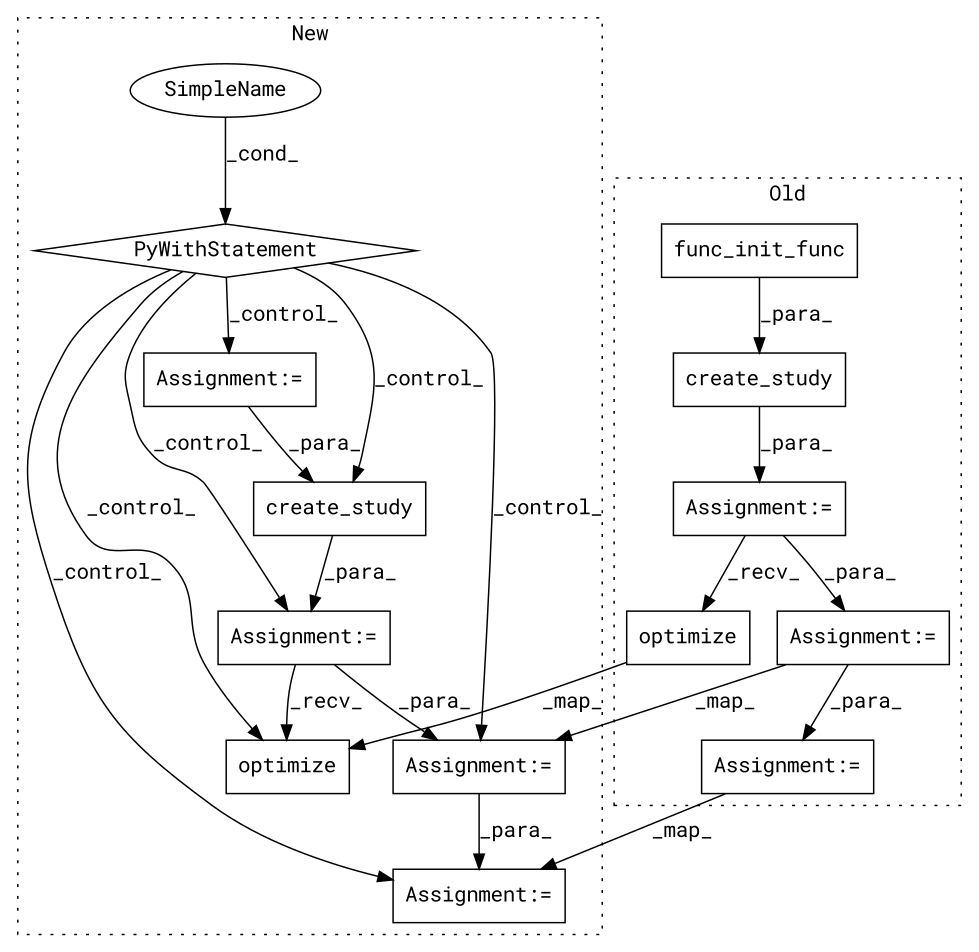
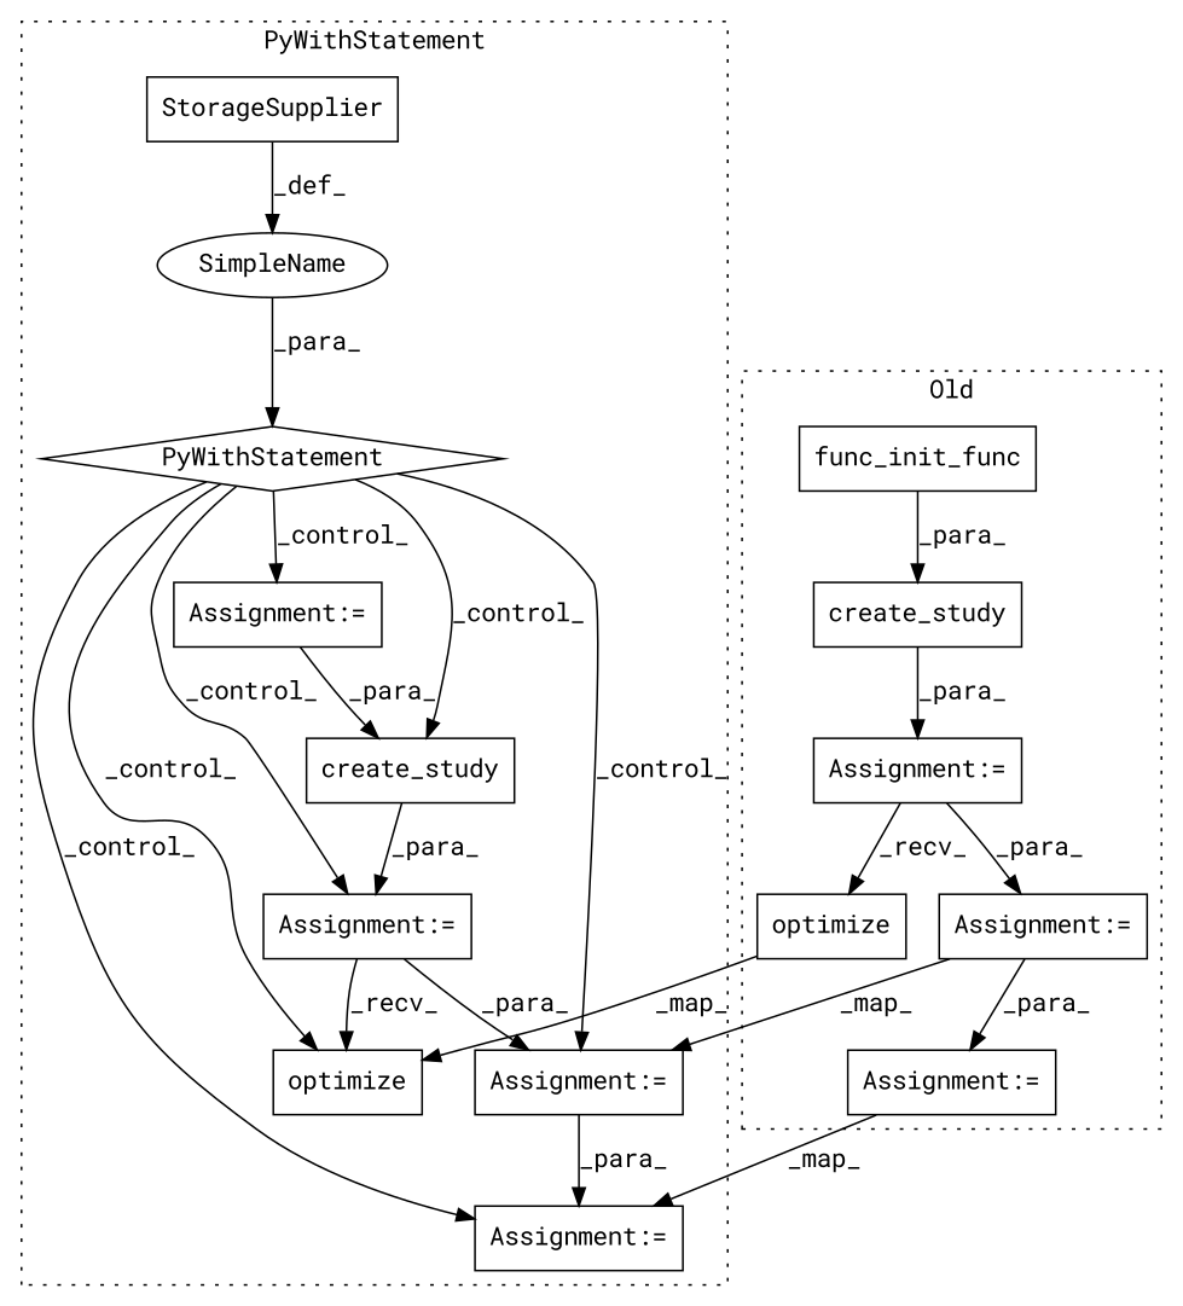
  digraph {
    fontname="Roboto Mono"
    node [a=7 fontname="Roboto Mono" l=1 shape=box]
    edge [fontname="Roboto Mono"]
    n1 [a=32 l="13,1" label=create_study s="3524,3556"]
    n2 [label="Assignment:=" s=3523]
    n3 [a=32 l="9,1" label=optimize s="3569,3589"]
    n4 [a=32 l=19 label=func_init_func s=3537]
    n5 [label="Assignment:=" s=3630]
    n6 [label="Assignment:=" s=3606]
    n7 [a=104 l="10,2" label=PyWithStatement s="3346,3385" shape=diamond]
    n8 [a=32 l="9,1" label=optimize s="3485,3505"]
    n9 [a=32 l="13,1" label=create_study s="3450,3470"]
    n10 [a=42 label=SimpleName shape=ellipse l=""]
    n11 [l=7 label="Assignment:=" s=3429]
    n12 [label="Assignment:=" s=3449]
+   n13 [a=32 l="16,1" label=StorageSupplier s="3356,3384"]
    n14 [label="Assignment:=" s=3550]
    n15 [label="Assignment:=" s=3524]
    subgraph cluster_1 {
      label=Old
      style=dotted
      n1
      n2
      n3
      n4
      n5
      n6
    }
    subgraph cluster_2 {
-     label=New
+     label=PyWithStatement
      style=dotted
      n7
      n8
      n9
      n10
      n11
      n12
+     n13
      n14
      n15
    }
    n1 -> n2 [label=_para_]
    n2 -> n3 [label=_recv_]
    n2 -> n6 [label=_para_]
    n3 -> n8 [label=_map_]
    n4 -> n1 [label=_para_]
    n5 -> n14 [label=_map_]
    n6 -> n5 [label=_para_]
    n6 -> n15 [label=_map_]
    n7 -> n8 [label=_control_]
    n7 -> n9 [label=_control_]
    n7 -> n11 [label=_control_]
    n7 -> n12 [label=_control_]
    n7 -> n14 [label=_control_]
    n7 -> n15 [label=_control_]
    n9 -> n12 [label=_para_]
-   n10 -> n7 [label=_cond_]
+   n10 -> n7 [label=_para_]
    n11 -> n9 [label=_para_]
    n12 -> n8 [label=_recv_]
    n12 -> n15 [label=_para_]
+   n13 -> n10 [label=_def_]
    n15 -> n14 [label=_para_]
  }
